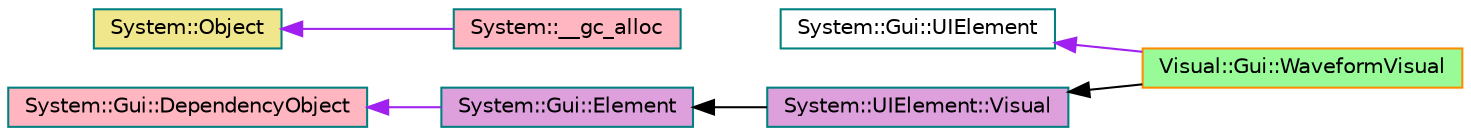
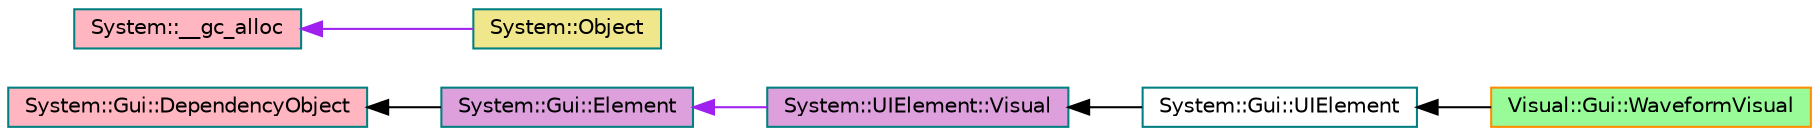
  digraph {
    rankdir=LR
    node [color=teal fillcolor=plum fontname=Helvetica fontsize=10 shape=record style=filled]
    edge [color=purple dir=back fontname=Helvetica fontsize=10 labelfontname=Helvetica labelfontsize=10 style=solid]
    n1 [color=darkorange fillcolor=palegreen fontcolor=black height=0.2 label="Visual::Gui::WaveformVisual" width=0.4]
    n2 [fillcolor=white height=0.2 label="System::Gui::UIElement" width=0.4]
    n3 [height=0.2 label="System::UIElement::Visual" width=0.4]
    n4 [height=0.2 label="System::Gui::Element" width=0.4]
    n5 [fillcolor=lightpink height=0.2 label="System::Gui::DependencyObject" width=0.4]
    n6 [fillcolor=khaki height=0.2 label="System::Object" width=0.4]
    n7 [fillcolor=lightpink height=0.2 label="System::__gc_alloc" width=0.4]
-   n2 -> n1
-   n3 -> n1 [color=black]
-   n4 -> n3 [color=black]
-   n5 -> n4
-   n6 -> n7
+   n2 -> n1 [color=black]
+   n3 -> n2 [color=black]
+   n4 -> n3
+   n5 -> n4 [color=black]
+   n7 -> n6
  }
